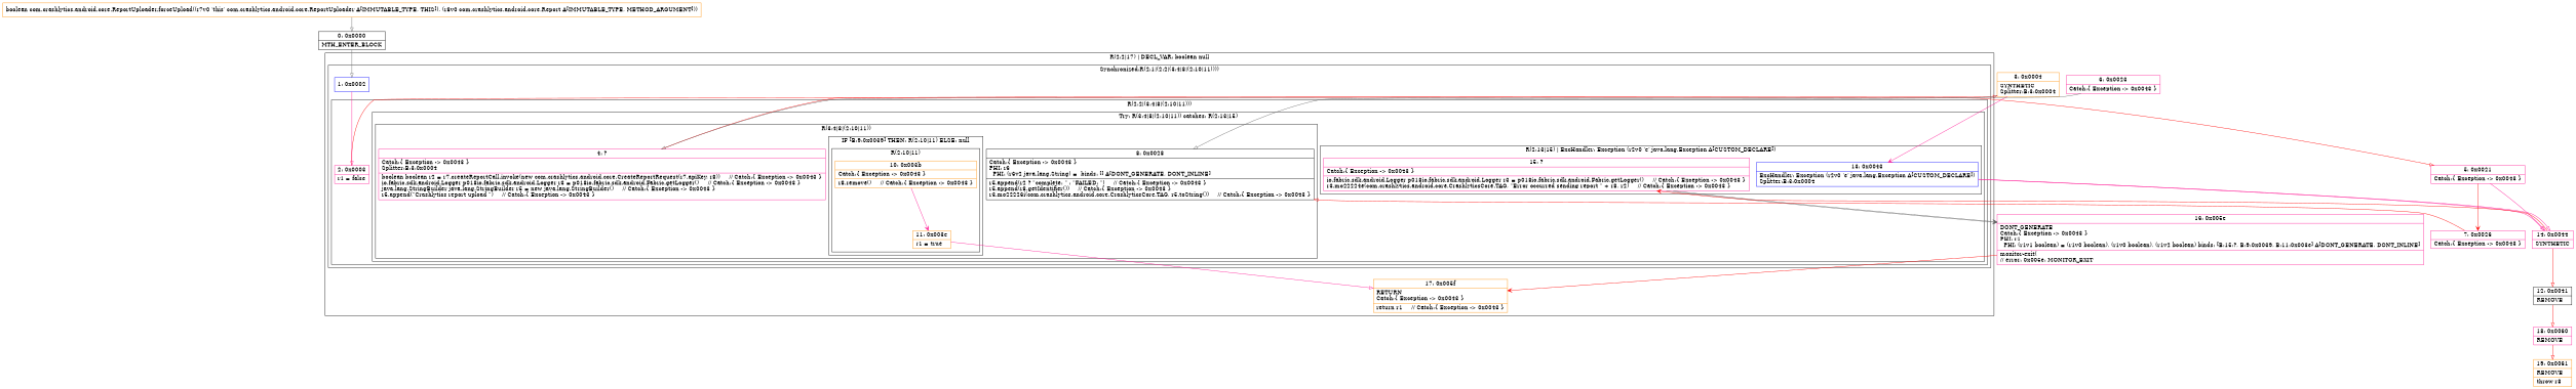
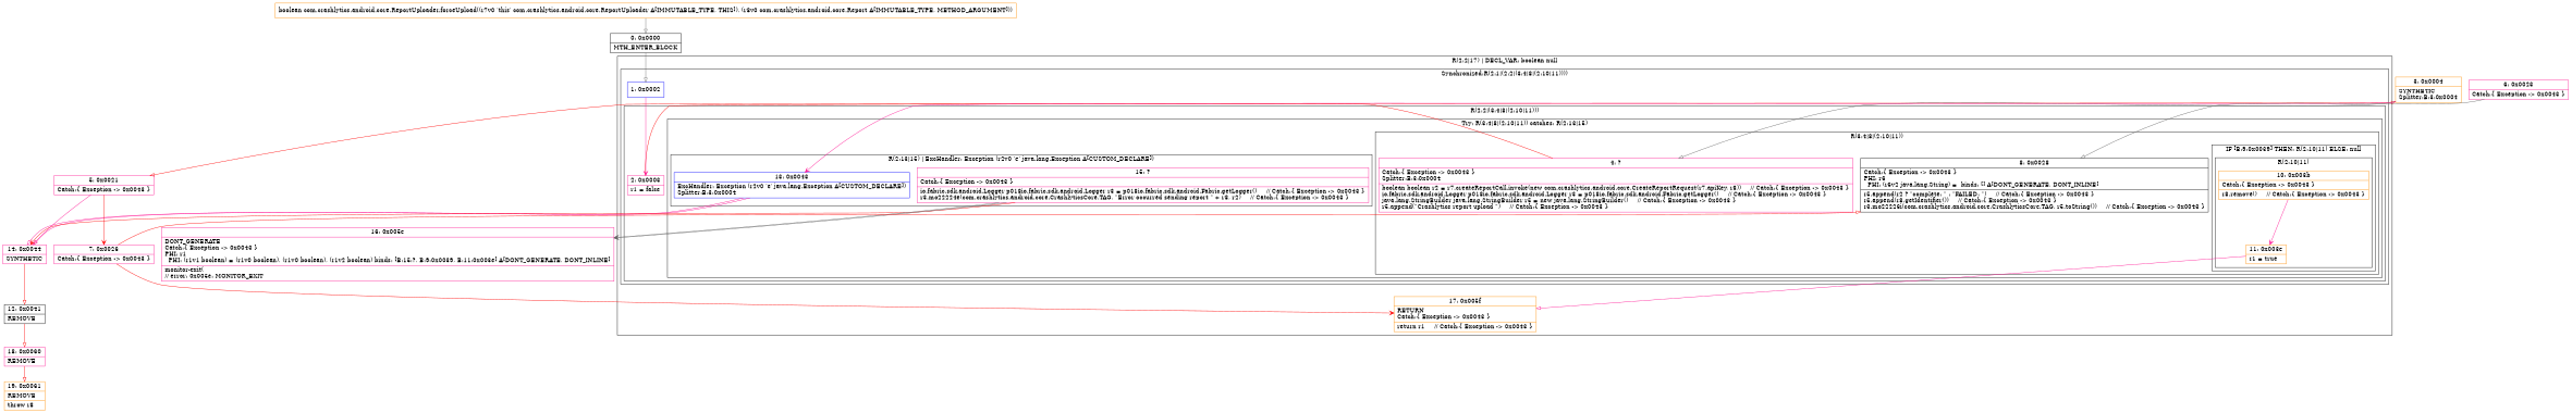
  digraph {
    node [color=deeppink shape=record]
    edge [arrowhead=onormal color=red]
    n1 [color=darkorange label="{10\:\ 0x003b|Catch:\{ Exception \-\> 0x0043 \}\l|r8.remove()     \/\/ Catch:\{ Exception \-\> 0x0043 \}\l}"]
    n2 [color=darkorange label="{11\:\ 0x003e|r1 = true\l}"]
    n3 [label="{4\:\ ?|Catch:\{ Exception \-\> 0x0043 \}\lSplitter:B:3:0x0004\l|boolean boolean r2 = r7.createReportCall.invoke(new com.crashlytics.android.core.CreateReportRequest(r7.apiKey, r8))     \/\/ Catch:\{ Exception \-\> 0x0043 \}\lio.fabric.sdk.android.Logger p018io.fabric.sdk.android.Logger r3 = p018io.fabric.sdk.android.Fabric.getLogger()     \/\/ Catch:\{ Exception \-\> 0x0043 \}\ljava.lang.StringBuilder java.lang.StringBuilder r5 = new java.lang.StringBuilder()     \/\/ Catch:\{ Exception \-\> 0x0043 \}\lr5.append(\"Crashlytics report upload \")     \/\/ Catch:\{ Exception \-\> 0x0043 \}\l}"]
    n4 [color=black label="{8\:\ 0x0028|Catch:\{ Exception \-\> 0x0043 \}\lPHI: r6 \l  PHI: (r6v2 java.lang.String) =  binds: [] A[DONT_GENERATE, DONT_INLINE]\l|r5.append(r2 ? \"complete: \" : \"FAILED: \")     \/\/ Catch:\{ Exception \-\> 0x0043 \}\lr5.append(r8.getIdentifier())     \/\/ Catch:\{ Exception \-\> 0x0043 \}\lr3.mo22226i(com.crashlytics.android.core.CrashlyticsCore.TAG, r5.toString())     \/\/ Catch:\{ Exception \-\> 0x0043 \}\l}"]
    n5 [color=blue label="{13\:\ 0x0043|ExcHandler: Exception (r2v0 'e' java.lang.Exception A[CUSTOM_DECLARE])\lSplitter:B:3:0x0004\l}"]
    n6 [label="{15\:\ ?|Catch:\{ Exception \-\> 0x0043 \}\l|io.fabric.sdk.android.Logger p018io.fabric.sdk.android.Logger r3 = p018io.fabric.sdk.android.Fabric.getLogger()     \/\/ Catch:\{ Exception \-\> 0x0043 \}\lr3.mo22224e(com.crashlytics.android.core.CrashlyticsCore.TAG, \"Error occurred sending report \" + r8, r2)     \/\/ Catch:\{ Exception \-\> 0x0043 \}\l}"]
    n7 [label="{2\:\ 0x0003|r1 = false\l}"]
    n8 [color=blue label="{1\:\ 0x0002}"]
    n9 [color=darkorange label="{17\:\ 0x005f|RETURN\lCatch:\{ Exception \-\> 0x0043 \}\l|return r1     \/\/ Catch:\{ Exception \-\> 0x0043 \}\l}"]
    n10 [label="{5\:\ 0x0021|Catch:\{ Exception \-\> 0x0043 \}\l}"]
    n11 [label="{14\:\ 0x0044|SYNTHETIC\l}"]
    n12 [label="{16\:\ 0x005e|DONT_GENERATE\lCatch:\{ Exception \-\> 0x0043 \}\lPHI: r1 \l  PHI: (r1v1 boolean) = (r1v0 boolean), (r1v0 boolean), (r1v2 boolean) binds: [B:15:?, B:9:0x0039, B:11:0x003e] A[DONT_GENERATE, DONT_INLINE]\l|monitor\-exit(\l\/\/ error: 0x005e: MONITOR_EXIT  \l}"]
    n13 [color=darkorange label="{3\:\ 0x0004|SYNTHETIC\lSplitter:B:3:0x0004\l}"]
    n14 [label="{7\:\ 0x0026|Catch:\{ Exception \-\> 0x0043 \}\l}"]
    n15 [color=black label="{12\:\ 0x0041|REMOVE\l}"]
    n16 [color=black label="{0\:\ 0x0000|MTH_ENTER_BLOCK\l}"]
    n17 [label="{6\:\ 0x0023|Catch:\{ Exception \-\> 0x0043 \}\l}"]
    n18 [label="{18\:\ 0x0060|REMOVE\l}"]
    n19 [color=darkorange label="{19\:\ 0x0061|REMOVE\l|throw r8\l}"]
    n20 [color=darkorange label="{boolean com.crashlytics.android.core.ReportUploader.forceUpload((r7v0 'this' com.crashlytics.android.core.ReportUploader A[IMMUTABLE_TYPE, THIS]), (r8v0 com.crashlytics.android.core.Report A[IMMUTABLE_TYPE, METHOD_ARGUMENT])) }"]
    subgraph cluster_1 {
      label="R(2:2|17) | DECL_VAR: boolean null\l"
      n9
      subgraph cluster_2 {
        label="Synchronized:R(2:1|(2:2|(3:4|8|(2:10|11))))"
        n8
        subgraph cluster_3 {
          label="R(2:2|(3:4|8|(2:10|11)))"
          n7
          subgraph cluster_4 {
            label="Try: R(3:4|8|(2:10|11)) catches: R(2:13|15)"
            subgraph cluster_5 {
              label="R(3:4|8|(2:10|11))"
              n3
              n4
              subgraph cluster_6 {
                label="IF [B:9:0x0039] THEN: R(2:10|11) ELSE: null"
                subgraph cluster_7 {
                  label="R(2:10|11)"
                  n1
                  n2
                }
              }
            }
            subgraph cluster_8 {
              label="R(2:13|15) | ExcHandler: Exception (r2v0 'e' java.lang.Exception A[CUSTOM_DECLARE])\l"
              n5
              n6
            }
          }
        }
      }
    }
    subgraph cluster_9 {
      label="R(2:13|15) | ExcHandler: Exception (r2v0 'e' java.lang.Exception A[CUSTOM_DECLARE])\l"
    }
    n1 -> n2 [arrowhead=vee color=deeppink]
    n2 -> n9 [color=deeppink]
    n3 -> n10
    n5 -> n11 [color=deeppink]
    n5 -> n11 [color=deeppink]
    n6 -> n12 [arrowhead=vee color=gray40]
    n6 -> n12 [arrowhead=vee color=gray40]
    n7 -> n13
-   n8 -> n7 [color=deeppink]
+   n8 -> n7 [arrowhead=vee color=deeppink]
    n10 -> n11 [color=deeppink]
    n10 -> n14 [arrowhead=vee]
-   n11 -> n6 [arrowhead=vee]
+   n6 -> n11 [arrowhead=vee]
    n11 -> n15
-   n12 -> n9 [arrowhead=vee]
+   n14 -> n9 [arrowhead=vee]
    n13 -> n3 [color=gray40]
    n13 -> n5 [arrowhead=vee color=deeppink]
    n14 -> n4
    n15 -> n18
    n16 -> n8 [color=gray40]
    n17 -> n4 [color=gray40]
    n18 -> n19
    n20 -> n16 [color=gray40]
  }
